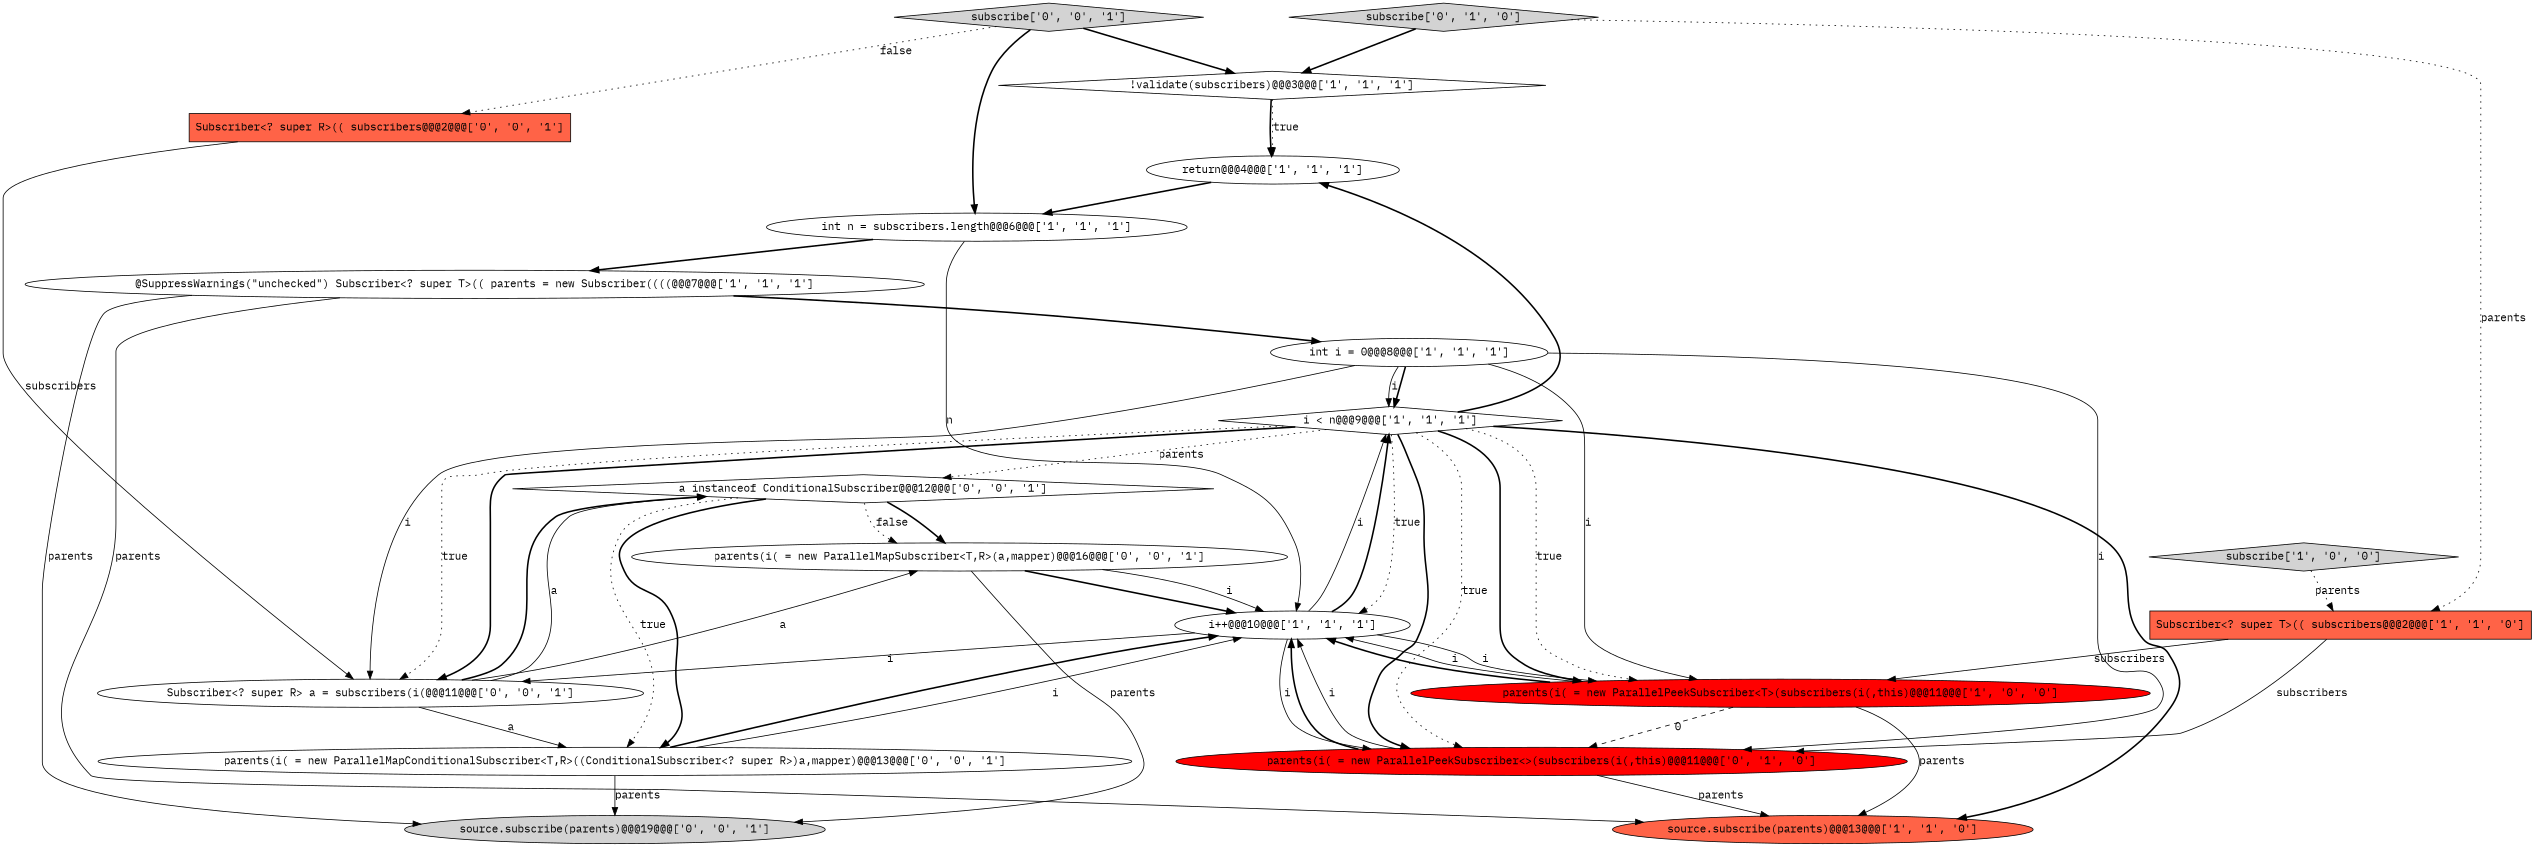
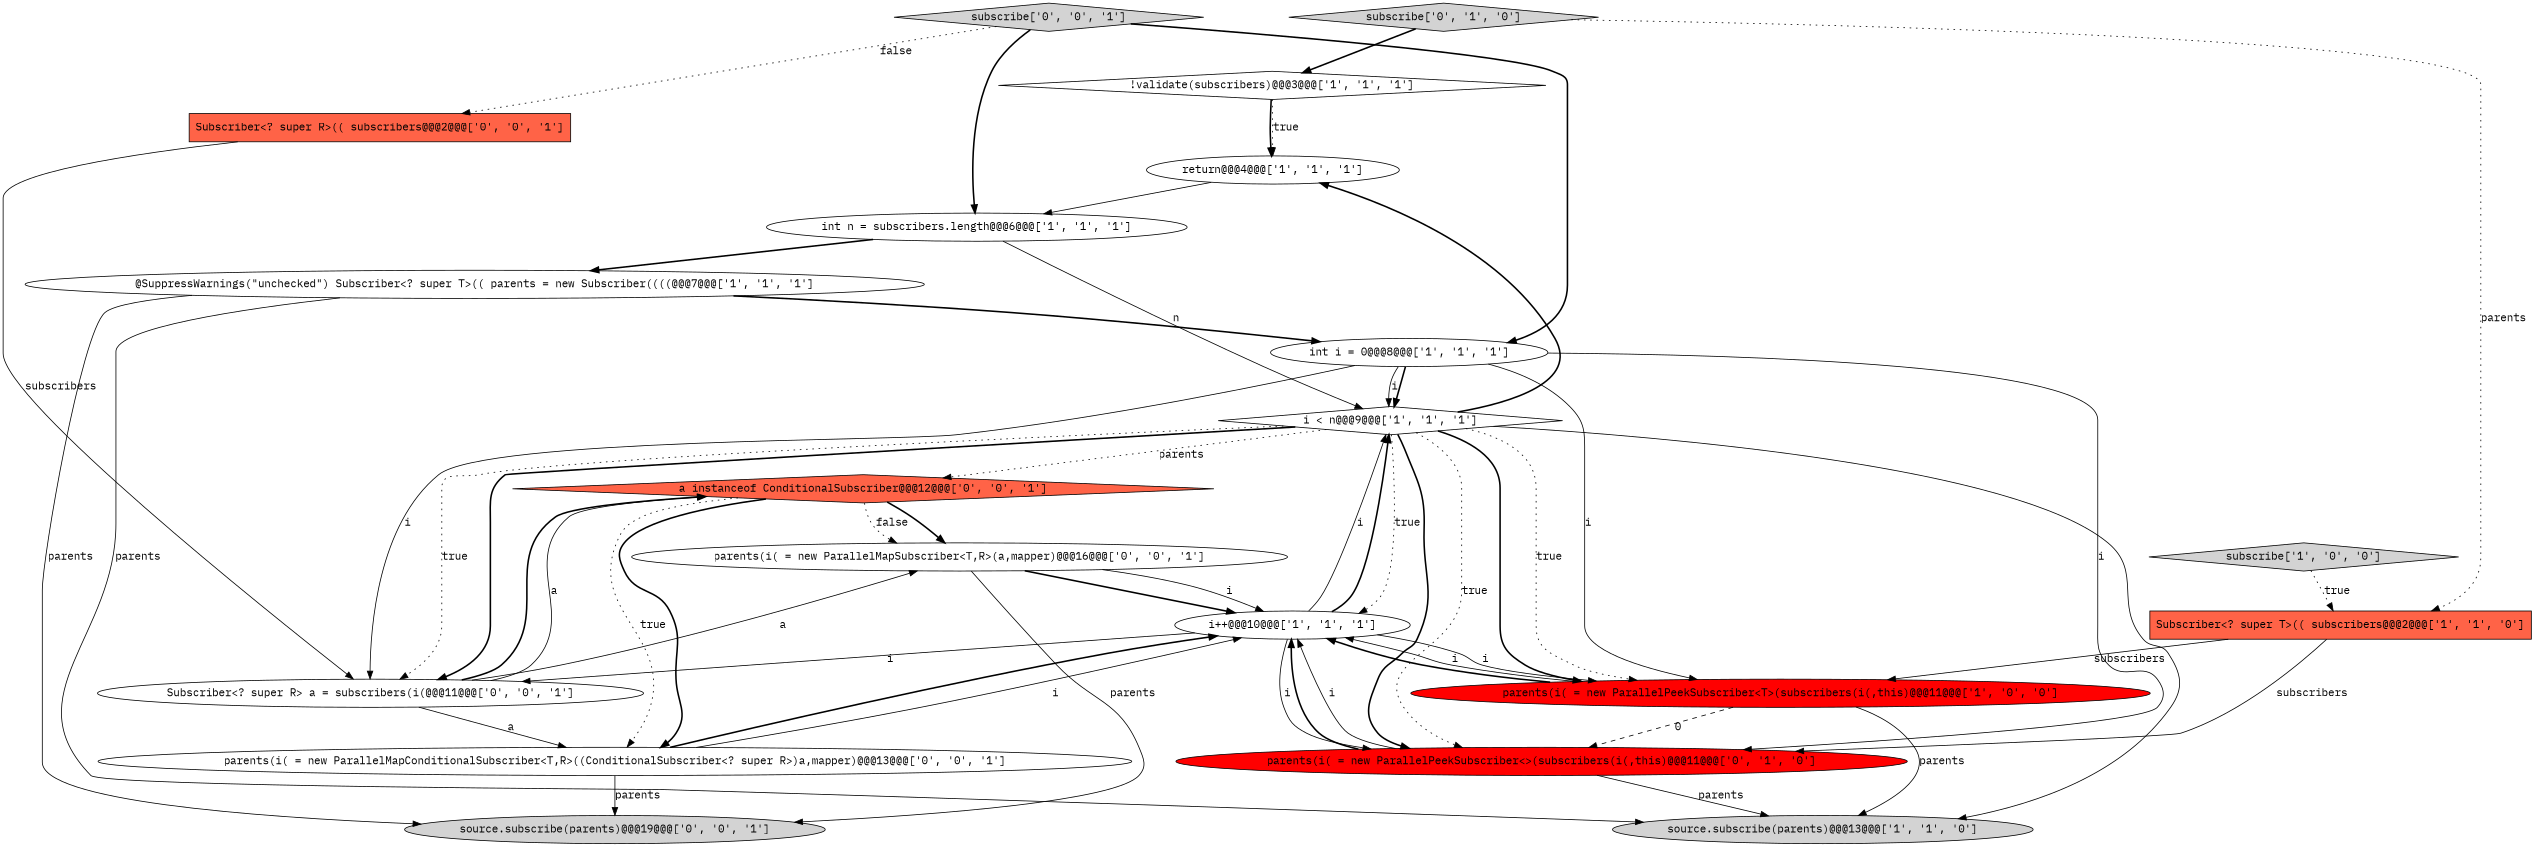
  digraph {
    fontname="IBM Plex Mono"
    node [fillcolor=white fontname="IBM Plex Mono" shape=ellipse style=filled]
    edge [fontname="IBM Plex Mono" style=solid]
    n1 [label="return@@@4@@@['1', '1', '1']"]
    n2 [label="int n = subscribers.length@@@6@@@['1', '1', '1']"]
    n3 [label="i < n@@@9@@@['1', '1', '1']" shape=diamond]
    n4 [label="@SuppressWarnings(\"unchecked\") Subscriber<? super T>(( parents = new Subscriber((((@@@7@@@['1', '1', '1']"]
    n5 [fillcolor=tomato label="Subscriber<? super T>(( subscribers@@@2@@@['1', '1', '0']" shape=box]
    n6 [fillcolor=red label="parents(i( = new ParallelPeekSubscriber<T>(subscribers(i(,this)@@@11@@@['1', '0', '0']"]
    n7 [fillcolor=red label="parents(i( = new ParallelPeekSubscriber<>(subscribers(i(,this)@@@11@@@['0', '1', '0']"]
    n8 [fillcolor=tomato label="Subscriber<? super R>(( subscribers@@@2@@@['0', '0', '1']" shape=box]
    n9 [label="Subscriber<? super R> a = subscribers(i(@@@11@@@['0', '0', '1']"]
    n10 [label="i++@@@10@@@['1', '1', '1']"]
-   n11 [fillcolor=tomato label="source.subscribe(parents)@@@13@@@['1', '1', '0']"]
+   n11 [fillcolor=lightgray label="source.subscribe(parents)@@@13@@@['1', '1', '0']"]
    n12 [label="parents(i( = new ParallelMapSubscriber<T,R>(a,mapper)@@@16@@@['0', '0', '1']"]
    n13 [fillcolor=lightgray label="source.subscribe(parents)@@@19@@@['0', '0', '1']"]
    n14 [label="parents(i( = new ParallelMapConditionalSubscriber<T,R>((ConditionalSubscriber<? super R>)a,mapper)@@@13@@@['0', '0', '1']"]
-   n15 [label="a instanceof ConditionalSubscriber@@@12@@@['0', '0', '1']" shape=diamond]
+   n15 [fillcolor=tomato label="a instanceof ConditionalSubscriber@@@12@@@['0', '0', '1']" shape=diamond]
    n16 [fillcolor=lightgray label="subscribe['0', '1', '0']" shape=diamond]
    n17 [label="!validate(subscribers)@@@3@@@['1', '1', '1']" shape=diamond]
    n18 [label="int i = 0@@@8@@@['1', '1', '1']"]
    n19 [fillcolor=lightgray label="subscribe['1', '0', '0']" shape=diamond]
    n20 [fillcolor=lightgray label="subscribe['0', '0', '1']" shape=diamond]
-   n1 -> n2 [style=bold]
-   n2 -> n10 [label=n]
+   n1 -> n2
+   n2 -> n3 [label=n]
    n2 -> n4 [style=bold]
    n3 -> n1 [style=bold]
    n3 -> n6 [style=bold]
    n3 -> n6 [label=true style=dotted]
    n3 -> n7 [style=bold]
    n3 -> n7 [label=true style=dotted]
    n3 -> n9 [label=true style=dotted]
    n3 -> n9 [style=bold]
    n3 -> n10 [label=true style=dotted]
-   n3 -> n11 [style=bold]
+   n3 -> n11
    n3 -> n15 [label=parents style=dotted]
    n4 -> n11 [label=parents]
    n4 -> n13 [label=parents]
    n4 -> n18 [style=bold]
    n5 -> n6 [label=subscribers]
    n5 -> n7 [label=subscribers]
    n6 -> n7 [label=0 style=dashed]
    n6 -> n10 [style=bold]
    n6 -> n10 [label=i]
    n6 -> n11 [label=parents]
    n7 -> n10 [style=bold]
    n7 -> n10 [label=i]
    n7 -> n11 [label=parents]
    n8 -> n9 [label=subscribers]
    n9 -> n12 [label=a]
    n9 -> n14 [label=a]
    n9 -> n15 [label=a]
    n9 -> n15 [style=bold]
    n10 -> n3 [style=bold]
    n10 -> n3 [label=i]
    n10 -> n6 [label=i]
    n10 -> n7 [label=i]
    n10 -> n9 [label=i]
    n12 -> n10 [label=i]
    n12 -> n10 [style=bold]
    n12 -> n13 [label=parents]
    n14 -> n10 [style=bold]
    n14 -> n10 [label=i]
    n14 -> n13 [label=parents]
    n15 -> n12 [style=bold]
    n15 -> n12 [label=false style=dotted]
    n15 -> n14 [style=bold]
    n15 -> n14 [label=true style=dotted]
    n16 -> n5 [label=parents style=dotted]
    n16 -> n17 [style=bold]
    n17 -> n1 [label=true style=dotted]
    n17 -> n1 [style=bold]
    n18 -> n3 [style=bold]
    n18 -> n3 [label=i]
    n18 -> n6 [label=i]
    n18 -> n7 [label=i]
    n18 -> n9 [label=i]
-   n19 -> n5 [label=parents style=dotted]
+   n19 -> n5 [label=true style=dotted]
    n20 -> n2 [style=bold]
    n20 -> n8 [label=false style=dotted]
-   n20 -> n17 [style=bold]
+   n20 -> n18 [style=bold]
  }
